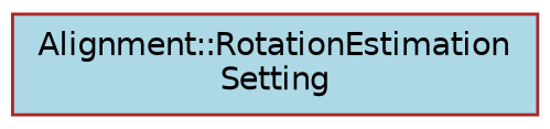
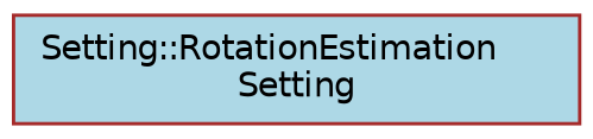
  digraph {
    rankdir=LR
-   n1 [color=brown fillcolor=lightblue fontname=Helvetica fontsize=10 height=0.2 label="Alignment::RotationEstimation\lSetting" shape=record style=filled width=0.4]
+   n1 [color=brown fillcolor=lightblue fontname=Helvetica fontsize=10 height=0.2 label="Setting::RotationEstimation\lSetting" shape=record style=filled width=0.4]
  }
